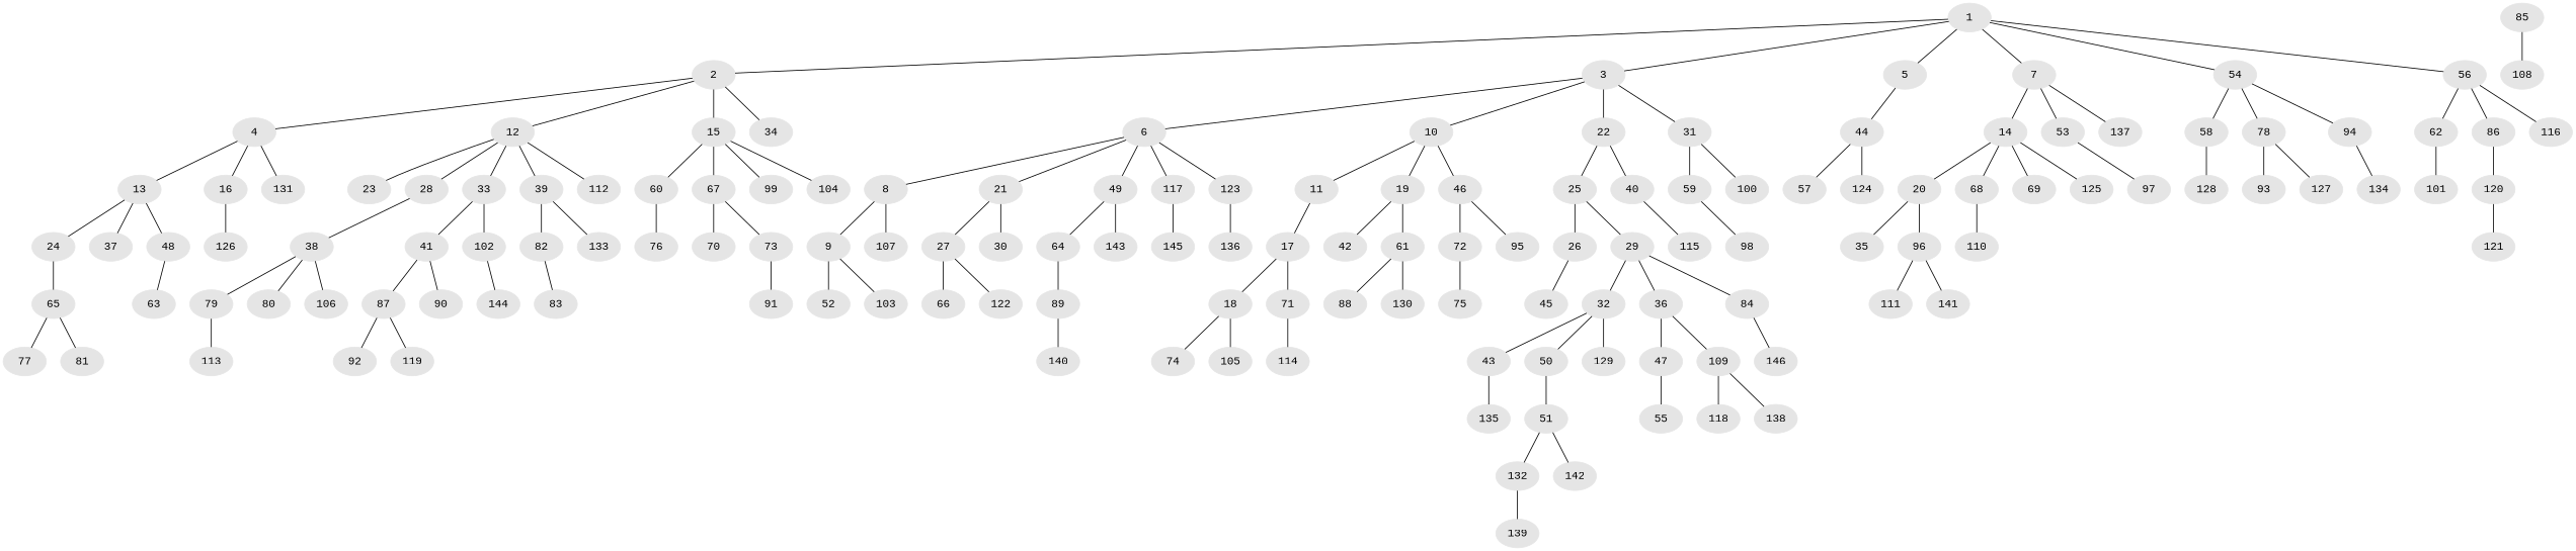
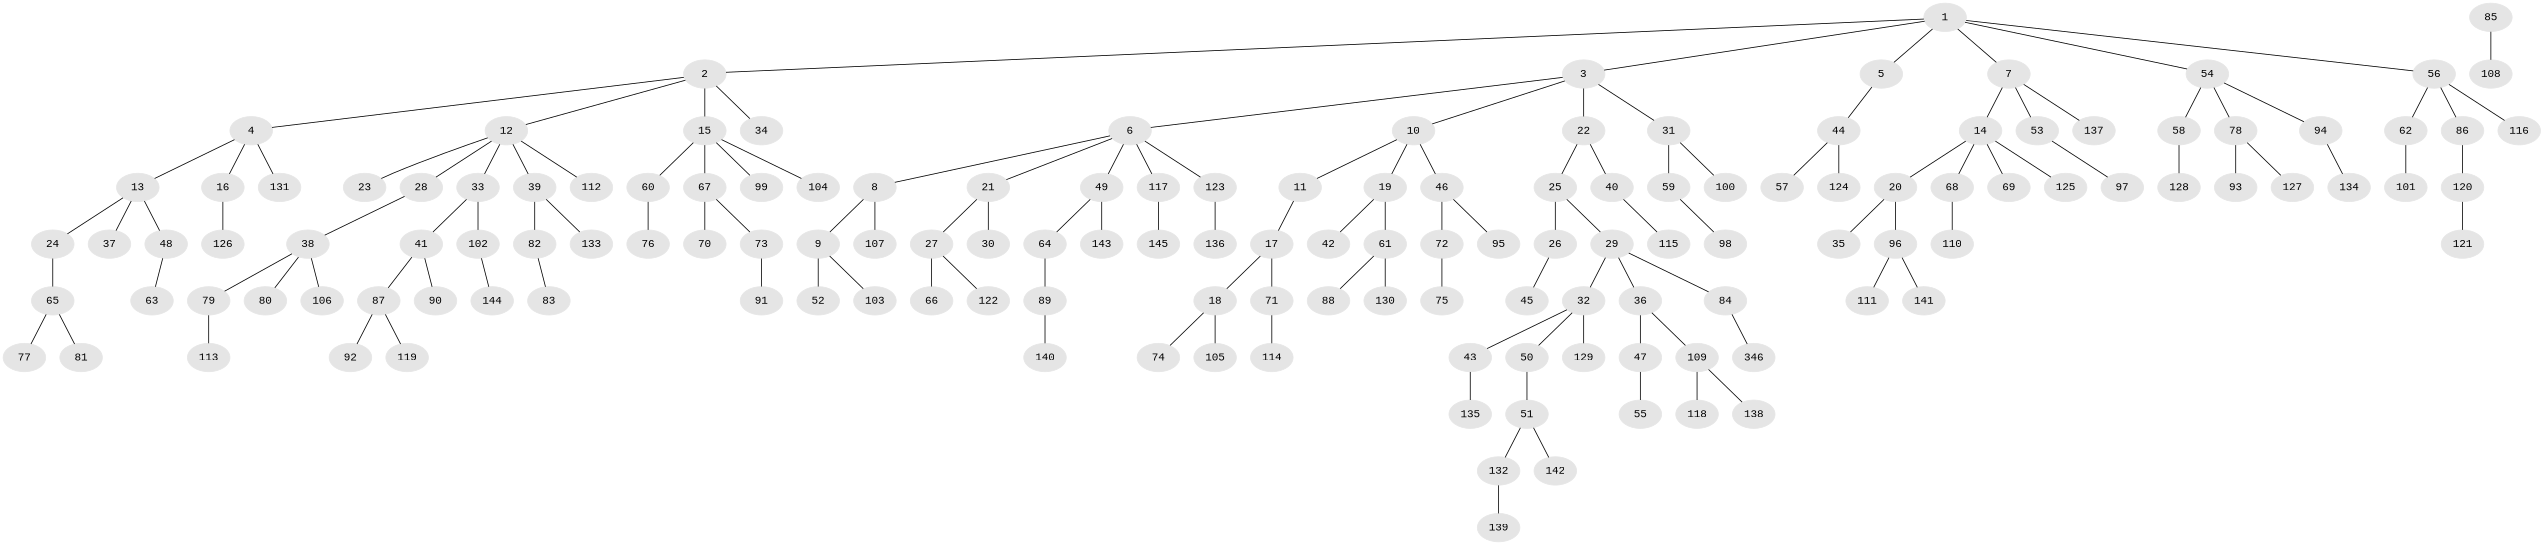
  graph {
    fontname="Liberation Mono"
    node [color=gray90 fontname="Liberation Mono" style=filled]
    edge [fontname="Liberation Mono"]
    1
    2
    3
    5
    7
    54
    56
    4
    12
    15
    34
    6
    10
    22
    31
    44
    14
    53
    137
    58
    78
    94
    62
    86
    116
    13
    16
    131
    23
    28
    33
    39
    112
    60
    67
    99
    104
    8
    21
    49
    117
    123
    11
    19
    46
    25
    40
    59
    100
    24
    37
    48
    126
    57
    124
    9
    107
    27
    30
    64
    143
    145
    136
    20
    68
    69
    125
    97
    52
    103
    17
    42
    61
    72
    95
    18
    71
    38
    41
    102
    82
    133
    65
    63
    35
    96
    110
    76
    70
    73
    74
    105
    114
    85
    108
    88
    130
    111
    141
    66
    122
    26
    29
    115
    77
    81
    45
    32
    36
    84
    79
    80
    106
    43
    50
    129
    47
    109
-   146
+   146 [label=346]
    98
    135
    51
    87
    90
    144
    55
    118
    138
    113
    83
    92
    119
    75
    89
    132
    142
    139
    128
    93
    127
    134
    101
    120
    140
    91
    121
    1 -- 2
    1 -- 3
    1 -- 5
    1 -- 7
    1 -- 54
    1 -- 56
    2 -- 4
    2 -- 12
    2 -- 15
    2 -- 34
    3 -- 6
    3 -- 10
    3 -- 22
    3 -- 31
    5 -- 44
    7 -- 14
    7 -- 53
    7 -- 137
    54 -- 58
    54 -- 78
    54 -- 94
    56 -- 62
    56 -- 86
    56 -- 116
    4 -- 13
    4 -- 16
    4 -- 131
    12 -- 23
    12 -- 28
    12 -- 33
    12 -- 39
    12 -- 112
    15 -- 60
    15 -- 67
    15 -- 99
    15 -- 104
    6 -- 8
    6 -- 21
    6 -- 49
    6 -- 117
    6 -- 123
    10 -- 11
    10 -- 19
    10 -- 46
    22 -- 25
    22 -- 40
    31 -- 59
    31 -- 100
    44 -- 57
    44 -- 124
    14 -- 20
    14 -- 68
    14 -- 69
    14 -- 125
    53 -- 97
    58 -- 128
    78 -- 93
    78 -- 127
    94 -- 134
    62 -- 101
    86 -- 120
    13 -- 24
    13 -- 37
    13 -- 48
    16 -- 126
    28 -- 38
    33 -- 41
    33 -- 102
    39 -- 82
    39 -- 133
    60 -- 76
    67 -- 70
    67 -- 73
    8 -- 9
    8 -- 107
    21 -- 27
    21 -- 30
    49 -- 64
    49 -- 143
    117 -- 145
    123 -- 136
    11 -- 17
    19 -- 42
    19 -- 61
    46 -- 72
    46 -- 95
    25 -- 26
    25 -- 29
    40 -- 115
    59 -- 98
    24 -- 65
    48 -- 63
    9 -- 52
    9 -- 103
    27 -- 66
    27 -- 122
    64 -- 89
    20 -- 35
    20 -- 96
    68 -- 110
    17 -- 18
    17 -- 71
    61 -- 88
    61 -- 130
    72 -- 75
    18 -- 74
    18 -- 105
    71 -- 114
    38 -- 79
    38 -- 80
    38 -- 106
    41 -- 87
    41 -- 90
    102 -- 144
    82 -- 83
    65 -- 77
    65 -- 81
    96 -- 111
    96 -- 141
    73 -- 91
    85 -- 108
    26 -- 45
    29 -- 32
    29 -- 36
    29 -- 84
    32 -- 43
    32 -- 50
    32 -- 129
    36 -- 47
    36 -- 109
    84 -- 146
    79 -- 113
    43 -- 135
    50 -- 51
    47 -- 55
    109 -- 118
    109 -- 138
    51 -- 132
    51 -- 142
    87 -- 92
    87 -- 119
    89 -- 140
    132 -- 139
    120 -- 121
  }
